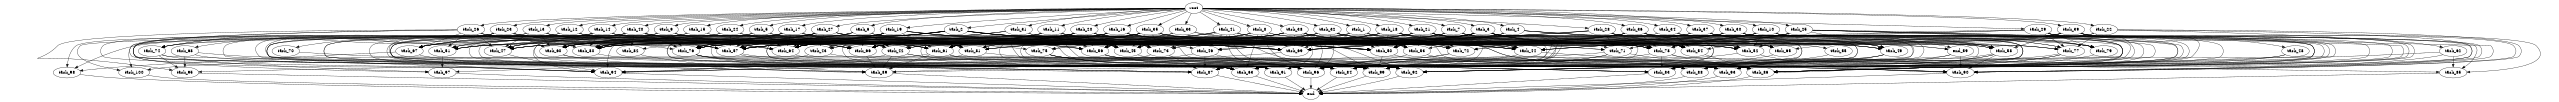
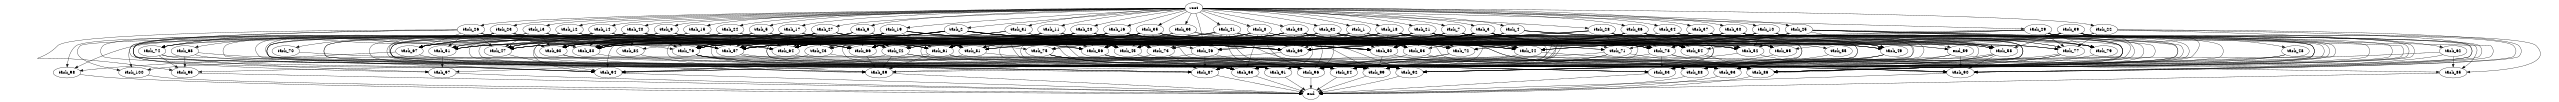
  digraph {
    task_15
    task_67
    task_66
    task_80
    task_50
    task_51
    task_96
    task_98
    task_89
    task_99
    task_93
    task_97
    task_77
    task_88
    end
    task_62
    task_85
    task_86
    task_83
    n20 [label=end_59]
    task_92
    task_90
    task_20
    task_54
    task_56
    task_76
    task_47
    task_81
    task_44
    task_79
    task_57
    task_42
    task_78
    task_65
    task_94
    task_87
    task_84
    task_17
    task_63
    task_60
    task_61
    task_64
    task_52
    task_72
    task_91
    task_24
    task_100
    task_23
    task_74
    task_69
    task_95
    task_73
    task_45
    task_11
    task_53
    task_43
    task_13
    task_58
    task_55
    task_16
    task_49
    task_30
    task_34
    task_25
    task_29
    task_2
    task_4
    task_75
    task_36
    task_71
    task_48
    task_5
    task_31
    task_1
    task_82
    task_19
    task_46
    task_40
    task_6
    task_22
    task_3
    task_14
    task_18
    task_10
    task_70
    task_21
    task_32
    task_12
    task_68
    task_9
    task_26
    task_41
    task_27
    task_39
    task_38
    task_28
    task_8
    task_33
    root
    task_7
    task_35
    task_37
    task_15 -> task_67
    task_15 -> task_66
    task_15 -> task_80
    task_15 -> task_50
    task_15 -> task_51
    task_67 -> task_96
    task_67 -> task_98
    task_66 -> task_89
    task_80 -> task_96
    task_50 -> task_99
    task_50 -> task_93
    task_51 -> task_97
    task_96 -> end
    task_98 -> end
    task_89 -> end
    task_99 -> end
    task_93 -> end
    task_97 -> end
    task_77 -> task_99
    task_77 -> task_93
    task_77 -> task_88
    task_88 -> end
    task_62 -> task_85
    task_62 -> task_86
    task_62 -> task_83
    task_85 -> end
    task_86 -> end
    task_83 -> end
    n20 -> task_83
    n20 -> task_92
    n20 -> task_90
    task_92 -> end
    task_90 -> end
    task_20 -> task_66
    task_20 -> task_51
    task_20 -> task_96
    task_20 -> task_54
    task_20 -> task_56
    task_20 -> task_76
    task_20 -> task_47
    task_20 -> task_81
    task_20 -> task_44
    task_20 -> task_79
    task_20 -> task_57
    task_20 -> task_42
    task_20 -> task_78
    task_20 -> task_65
    task_54 -> task_86
    task_56 -> task_99
    task_56 -> task_86
    task_56 -> task_92
    task_76 -> task_89
    task_76 -> task_99
    task_76 -> task_83
    task_76 -> task_92
    task_47 -> task_94
    task_81 -> task_93
    task_81 -> task_97
    task_44 -> task_96
    task_44 -> task_90
    task_79 -> task_93
    task_57 -> task_99
    task_57 -> task_87
    task_42 -> task_89
    task_42 -> task_83
    task_42 -> task_90
    task_42 -> task_94
    task_78 -> task_85
    task_78 -> task_86
    task_78 -> task_83
    task_78 -> task_84
    task_65 -> task_84
    task_94 -> end
    task_87 -> end
    task_84 -> end
    task_17 -> task_66
    task_17 -> task_80
    task_17 -> task_97
    task_17 -> task_76
    task_17 -> task_57
    task_17 -> task_63
    task_17 -> task_60
    task_17 -> task_61
    task_17 -> task_64
    task_17 -> task_52
    task_17 -> task_72
    task_63 -> end
    task_60 -> task_99
    task_60 -> task_90
    task_61 -> task_89
    task_61 -> task_99
    task_61 -> task_83
    task_61 -> task_94
    task_64 -> task_91
    task_52 -> task_90
    task_52 -> task_87
    task_72 -> task_96
    task_72 -> task_87
    task_91 -> end
    task_24 -> task_66
    task_24 -> task_80
    task_24 -> task_77
    task_24 -> task_81
    task_24 -> task_57
    task_24 -> task_84
    task_24 -> task_100
    task_100 -> end
    task_23 -> task_66
    task_23 -> task_50
    task_23 -> task_99
    task_23 -> task_93
    task_23 -> task_81
    task_23 -> task_94
    task_23 -> task_87
    task_23 -> task_60
    task_23 -> task_74
    task_23 -> task_69
    task_74 -> task_89
    task_74 -> task_97
    task_74 -> task_95
    task_69 -> task_100
    task_95 -> end
    task_73 -> task_89
    task_73 -> task_87
    task_45 -> task_86
    task_11 -> task_67
    task_11 -> task_80
    task_11 -> task_83
    task_11 -> task_56
    task_11 -> task_44
    task_11 -> task_61
    task_11 -> task_64
    task_11 -> task_69
    task_11 -> task_73
    task_11 -> task_45
    task_11 -> task_53
    task_11 -> task_43
    task_53 -> task_88
    task_53 -> task_87
    task_43 -> task_86
    task_43 -> task_94
    task_13 -> task_51
    task_13 -> task_98
    task_13 -> task_76
    task_13 -> task_47
    task_13 -> task_57
    task_13 -> task_60
    task_13 -> task_61
    task_13 -> task_91
    task_13 -> task_69
    task_58 -> task_89
    task_58 -> task_88
    task_58 -> task_86
    task_58 -> task_90
    task_55 -> task_99
    task_16 -> task_67
    task_16 -> task_66
    task_16 -> task_50
    task_16 -> task_81
    task_16 -> task_44
    task_16 -> task_78
    task_16 -> task_94
    task_16 -> task_63
    task_16 -> task_61
    task_16 -> task_52
    task_16 -> task_43
    task_16 -> task_49
    task_49 -> task_99
    task_49 -> task_93
    task_49 -> task_92
    task_30 -> task_51
    task_30 -> task_96
    task_30 -> task_77
    task_30 -> task_88
    task_30 -> task_85
    task_30 -> task_90
    task_30 -> task_81
    task_30 -> task_44
    task_30 -> task_42
    task_30 -> task_61
    task_30 -> task_69
    task_30 -> task_58
    task_34 -> task_66
    task_34 -> task_50
    task_34 -> task_99
    task_34 -> task_92
    task_34 -> task_54
    task_34 -> task_52
    task_34 -> task_49
    task_25 -> task_50
    task_25 -> task_99
    task_25 -> task_86
    task_25 -> task_90
    task_25 -> task_44
    task_25 -> task_87
    task_25 -> task_84
    task_25 -> task_60
    task_25 -> task_61
    task_25 -> task_52
    task_25 -> task_72
    task_25 -> task_95
    task_25 -> task_49
    task_29 -> task_99
    task_29 -> task_77
    task_29 -> task_86
    task_29 -> task_92
-   task_25 -> task_54
+   task_29 -> task_54
    task_29 -> task_81
    task_29 -> task_44
    task_29 -> task_79
    task_29 -> task_78
    task_29 -> task_63
    task_29 -> task_91
    task_2 -> task_80
    task_2 -> task_51
    task_2 -> task_88
    task_2 -> n20
    task_2 -> task_54
    task_2 -> task_76
    task_2 -> task_57
    task_2 -> task_94
-   task_2 -> task_63
+   task_76 -> task_63
    task_2 -> task_64
    task_2 -> task_72
    task_2 -> task_74
    task_2 -> task_69
    task_2 -> task_73
    task_2 -> task_45
    task_2 -> task_53
    task_2 -> task_58
    task_4 -> task_80
    task_4 -> task_50
    task_4 -> task_76
    task_4 -> task_84
    task_4 -> task_63
    task_4 -> task_52
    task_4 -> task_58
    task_4 -> task_75
    task_75 -> task_96
    task_75 -> task_92
    task_75 -> task_84
    task_75 -> task_91
    task_36 -> task_66
    task_36 -> task_93
    task_36 -> task_86
    task_36 -> task_83
    task_36 -> task_54
    task_36 -> task_56
    task_36 -> task_79
    task_36 -> task_78
    task_36 -> task_72
    task_36 -> task_74
    task_36 -> task_73
    task_36 -> task_45
    task_36 -> task_49
    task_71 -> task_96
    task_71 -> task_86
    task_71 -> task_94
    task_71 -> task_84
    task_48 -> task_88
    task_48 -> task_84
    task_5 -> task_66
    task_5 -> task_99
    task_5 -> task_76
    task_5 -> task_57
    task_5 -> task_42
    task_5 -> task_84
    task_5 -> task_60
    task_5 -> task_64
    task_5 -> task_71
    task_31 -> task_50
    task_31 -> task_96
    task_31 -> task_92
    task_31 -> task_57
    task_31 -> task_64
    task_31 -> task_73
    task_1 -> task_80
    task_1 -> task_50
    task_1 -> task_54
    task_1 -> task_44
    task_1 -> task_42
    task_1 -> task_64
    task_1 -> task_69
    task_1 -> task_53
    task_1 -> task_58
    task_82 -> task_89
    task_19 -> task_80
    task_19 -> task_50
    task_19 -> task_51
    task_19 -> task_86
    task_19 -> task_56
    task_19 -> task_76
    task_19 -> task_47
    task_19 -> task_44
    task_19 -> task_57
    task_19 -> task_63
    task_19 -> task_61
    task_19 -> task_64
    task_19 -> task_45
    task_19 -> task_46
    task_46 -> task_94
    task_46 -> task_87
    task_46 -> task_84
    task_40 -> task_80
    task_40 -> task_89
    task_40 -> task_86
    task_40 -> task_76
    task_40 -> task_47
    task_40 -> task_81
    task_40 -> task_44
    task_40 -> task_57
    task_40 -> task_78
    task_40 -> task_94
    task_40 -> task_84
    task_40 -> task_61
    task_40 -> task_82
    task_6 -> task_66
    task_6 -> task_98
    task_6 -> task_56
    task_6 -> task_76
    task_6 -> task_47
    task_6 -> task_44
    task_6 -> task_42
    task_6 -> task_60
    task_6 -> task_45
    task_22 -> task_77
    task_22 -> task_62
    task_22 -> task_86
    task_22 -> task_90
    task_22 -> task_57
    task_22 -> task_69
    task_22 -> task_45
    task_3 -> task_66
    task_3 -> task_80
    task_3 -> task_50
    task_3 -> task_86
    task_3 -> task_83
    task_3 -> task_92
    task_3 -> task_56
    task_3 -> task_76
    task_3 -> task_79
    task_3 -> task_42
    task_3 -> task_78
    task_3 -> task_65
    task_3 -> task_84
    task_3 -> task_63
    task_3 -> task_60
    task_3 -> task_61
    task_3 -> task_64
    task_3 -> task_52
    task_3 -> task_69
    task_3 -> task_55
    task_3 -> task_71
    task_3 -> task_46
    task_14 -> task_67
    task_14 -> task_80
    task_14 -> task_77
    task_14 -> task_47
    task_14 -> task_94
    task_14 -> task_63
    task_14 -> task_60
    task_14 -> task_64
    task_14 -> task_74
    task_14 -> task_69
    task_14 -> task_75
    task_18 -> task_80
    task_18 -> task_50
    task_18 -> task_96
    task_18 -> task_99
    task_18 -> task_56
    task_18 -> task_76
    task_18 -> task_44
    task_18 -> task_78
    task_18 -> task_63
    task_18 -> task_61
    task_18 -> task_64
    task_18 -> task_72
    task_18 -> task_49
    task_10 -> task_66
    task_10 -> task_99
    task_10 -> task_92
    task_10 -> task_90
    task_10 -> task_44
    task_10 -> task_79
    task_10 -> task_78
    task_10 -> task_63
    task_10 -> task_52
    task_10 -> task_45
    task_10 -> task_53
    task_10 -> task_71
    task_70 -> task_92
    task_21 -> task_67
    task_21 -> task_80
    task_21 -> task_96
    task_21 -> task_83
    task_21 -> task_54
    task_21 -> task_56
    task_21 -> task_76
    task_21 -> task_81
    task_21 -> task_44
    task_21 -> task_79
    task_21 -> task_57
    task_21 -> task_78
    task_21 -> task_63
    task_21 -> task_72
    task_21 -> task_91
    task_21 -> task_53
    task_32 -> task_50
    task_32 -> task_96
    task_32 -> task_93
    task_32 -> task_44
    task_32 -> task_57
    task_32 -> task_78
    task_32 -> task_60
    task_32 -> task_61
    task_32 -> task_64
    task_32 -> task_52
    task_32 -> task_72
    task_32 -> task_69
    task_32 -> task_46
    task_12 -> task_57
    task_12 -> task_42
    task_12 -> task_78
    task_12 -> task_64
    task_12 -> task_100
    task_12 -> task_70
    task_12 -> task_68
    task_68 -> task_96
    task_68 -> task_87
    task_68 -> task_95
    task_9 -> task_80
    task_9 -> task_51
    task_9 -> task_99
    task_9 -> task_76
    task_9 -> task_63
    task_9 -> task_61
    task_9 -> task_64
    task_9 -> task_69
    task_9 -> task_45
    task_26 -> task_67
    task_26 -> task_66
    task_26 -> task_80
    task_26 -> task_51
    task_26 -> task_56
    task_26 -> task_47
    task_26 -> task_87
    task_26 -> task_63
    task_26 -> task_61
    task_26 -> task_95
    task_41 -> task_50
    task_41 -> task_51
    task_41 -> task_88
    task_41 -> task_92
    task_41 -> task_56
    task_41 -> task_47
    task_41 -> task_78
    task_41 -> task_84
    task_41 -> task_61
    task_41 -> task_52
    task_41 -> task_73
    task_41 -> task_46
    task_27 -> task_67
    task_27 -> task_80
    task_27 -> task_54
    task_27 -> task_56
    task_27 -> task_76
    task_27 -> task_57
    task_27 -> task_94
    task_27 -> task_84
    task_27 -> task_63
    task_27 -> task_60
    task_27 -> task_64
    task_27 -> task_69
    task_27 -> task_43
    task_27 -> task_49
    task_39 -> task_80
    task_39 -> task_96
    task_39 -> task_93
    task_39 -> task_85
    task_39 -> task_86
    task_39 -> task_90
    task_39 -> task_47
    task_39 -> task_57
    task_39 -> task_65
    task_39 -> task_63
    task_39 -> task_69
    task_39 -> task_58
    task_39 -> task_48
    task_38 -> task_66
    task_38 -> task_96
    task_38 -> task_99
    task_38 -> task_93
    task_38 -> task_86
    task_38 -> task_92
    task_38 -> task_57
    task_38 -> task_65
    task_38 -> task_63
    task_38 -> task_64
    task_38 -> task_69
    task_38 -> task_45
    task_38 -> task_53
    task_38 -> task_43
    task_38 -> task_71
    task_38 -> task_82
    task_28 -> task_93
    task_28 -> task_83
    task_28 -> task_54
    task_28 -> task_76
    task_28 -> task_47
    task_28 -> task_78
    task_28 -> task_63
    task_28 -> task_69
    task_28 -> task_58
    task_28 -> task_71
    task_28 -> task_46
    task_8 -> task_99
    task_8 -> task_54
    task_8 -> task_81
    task_8 -> task_63
    task_8 -> task_60
    task_8 -> task_61
    task_8 -> task_64
    task_8 -> task_69
    task_8 -> task_58
    task_33 -> task_66
    task_33 -> task_50
    task_33 -> task_96
    task_33 -> task_54
    task_33 -> task_75
    task_33 -> task_46
    root -> task_15
    root -> task_20
    root -> task_17
    root -> task_24
    root -> task_23
    root -> task_11
    root -> task_13
    root -> task_16
    root -> task_30
    root -> task_34
    root -> task_25
    root -> task_29
    root -> task_2
    root -> task_4
    root -> task_36
    root -> task_5
    root -> task_31
    root -> task_1
    root -> task_19
    root -> task_40
    root -> task_6
    root -> task_22
    root -> task_3
    root -> task_14
    root -> task_18
    root -> task_10
    root -> task_21
    root -> task_32
    root -> task_12
    root -> task_9
    root -> task_26
    root -> task_41
    root -> task_27
-   root -> task_39
+   root -> task_46
    root -> task_38
    root -> task_28
    root -> task_8
    root -> task_33
    root -> task_7
    root -> task_35
    root -> task_37
    task_7 -> n20
    task_7 -> task_76
    task_7 -> task_44
    task_7 -> task_57
    task_7 -> task_65
    task_7 -> task_84
    task_7 -> task_60
    task_7 -> task_64
    task_7 -> task_69
    task_7 -> task_49
    task_35 -> task_66
    task_35 -> task_80
    task_35 -> task_50
    task_35 -> task_96
    task_35 -> task_77
    task_35 -> task_90
    task_35 -> task_54
    task_35 -> task_47
    task_35 -> task_81
    task_35 -> task_63
    task_35 -> task_61
    task_35 -> task_64
    task_35 -> task_52
    task_35 -> task_72
    task_35 -> task_73
    task_35 -> task_45
    task_37 -> task_66
    task_37 -> task_50
    task_37 -> task_96
    task_37 -> task_99
    task_37 -> task_77
    task_37 -> task_86
    task_37 -> n20
    task_37 -> task_57
    task_37 -> task_73
    task_37 -> task_49
  }
